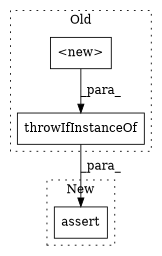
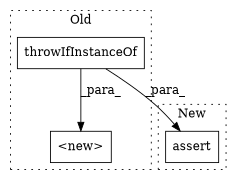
  digraph {
    node [a=32 shape=box]
    n1 [l="18,1" label=throwIfInstanceOf s="13979,14051"]
    n2 [a=14 l=26 label="<new>" s=13997]
    n3 [l="22,1" label=assert s="13708,13845"]
    subgraph cluster_1 {
      label=Old
      style=dotted
      n1
      n2
    }
    subgraph cluster_2 {
      label=New
      style=dotted
      n3
    }
    n1 -> n3 [label=_para_]
-   n2 -> n1 [label=_para_]
+   n1 -> n2 [label=_para_]
  }
